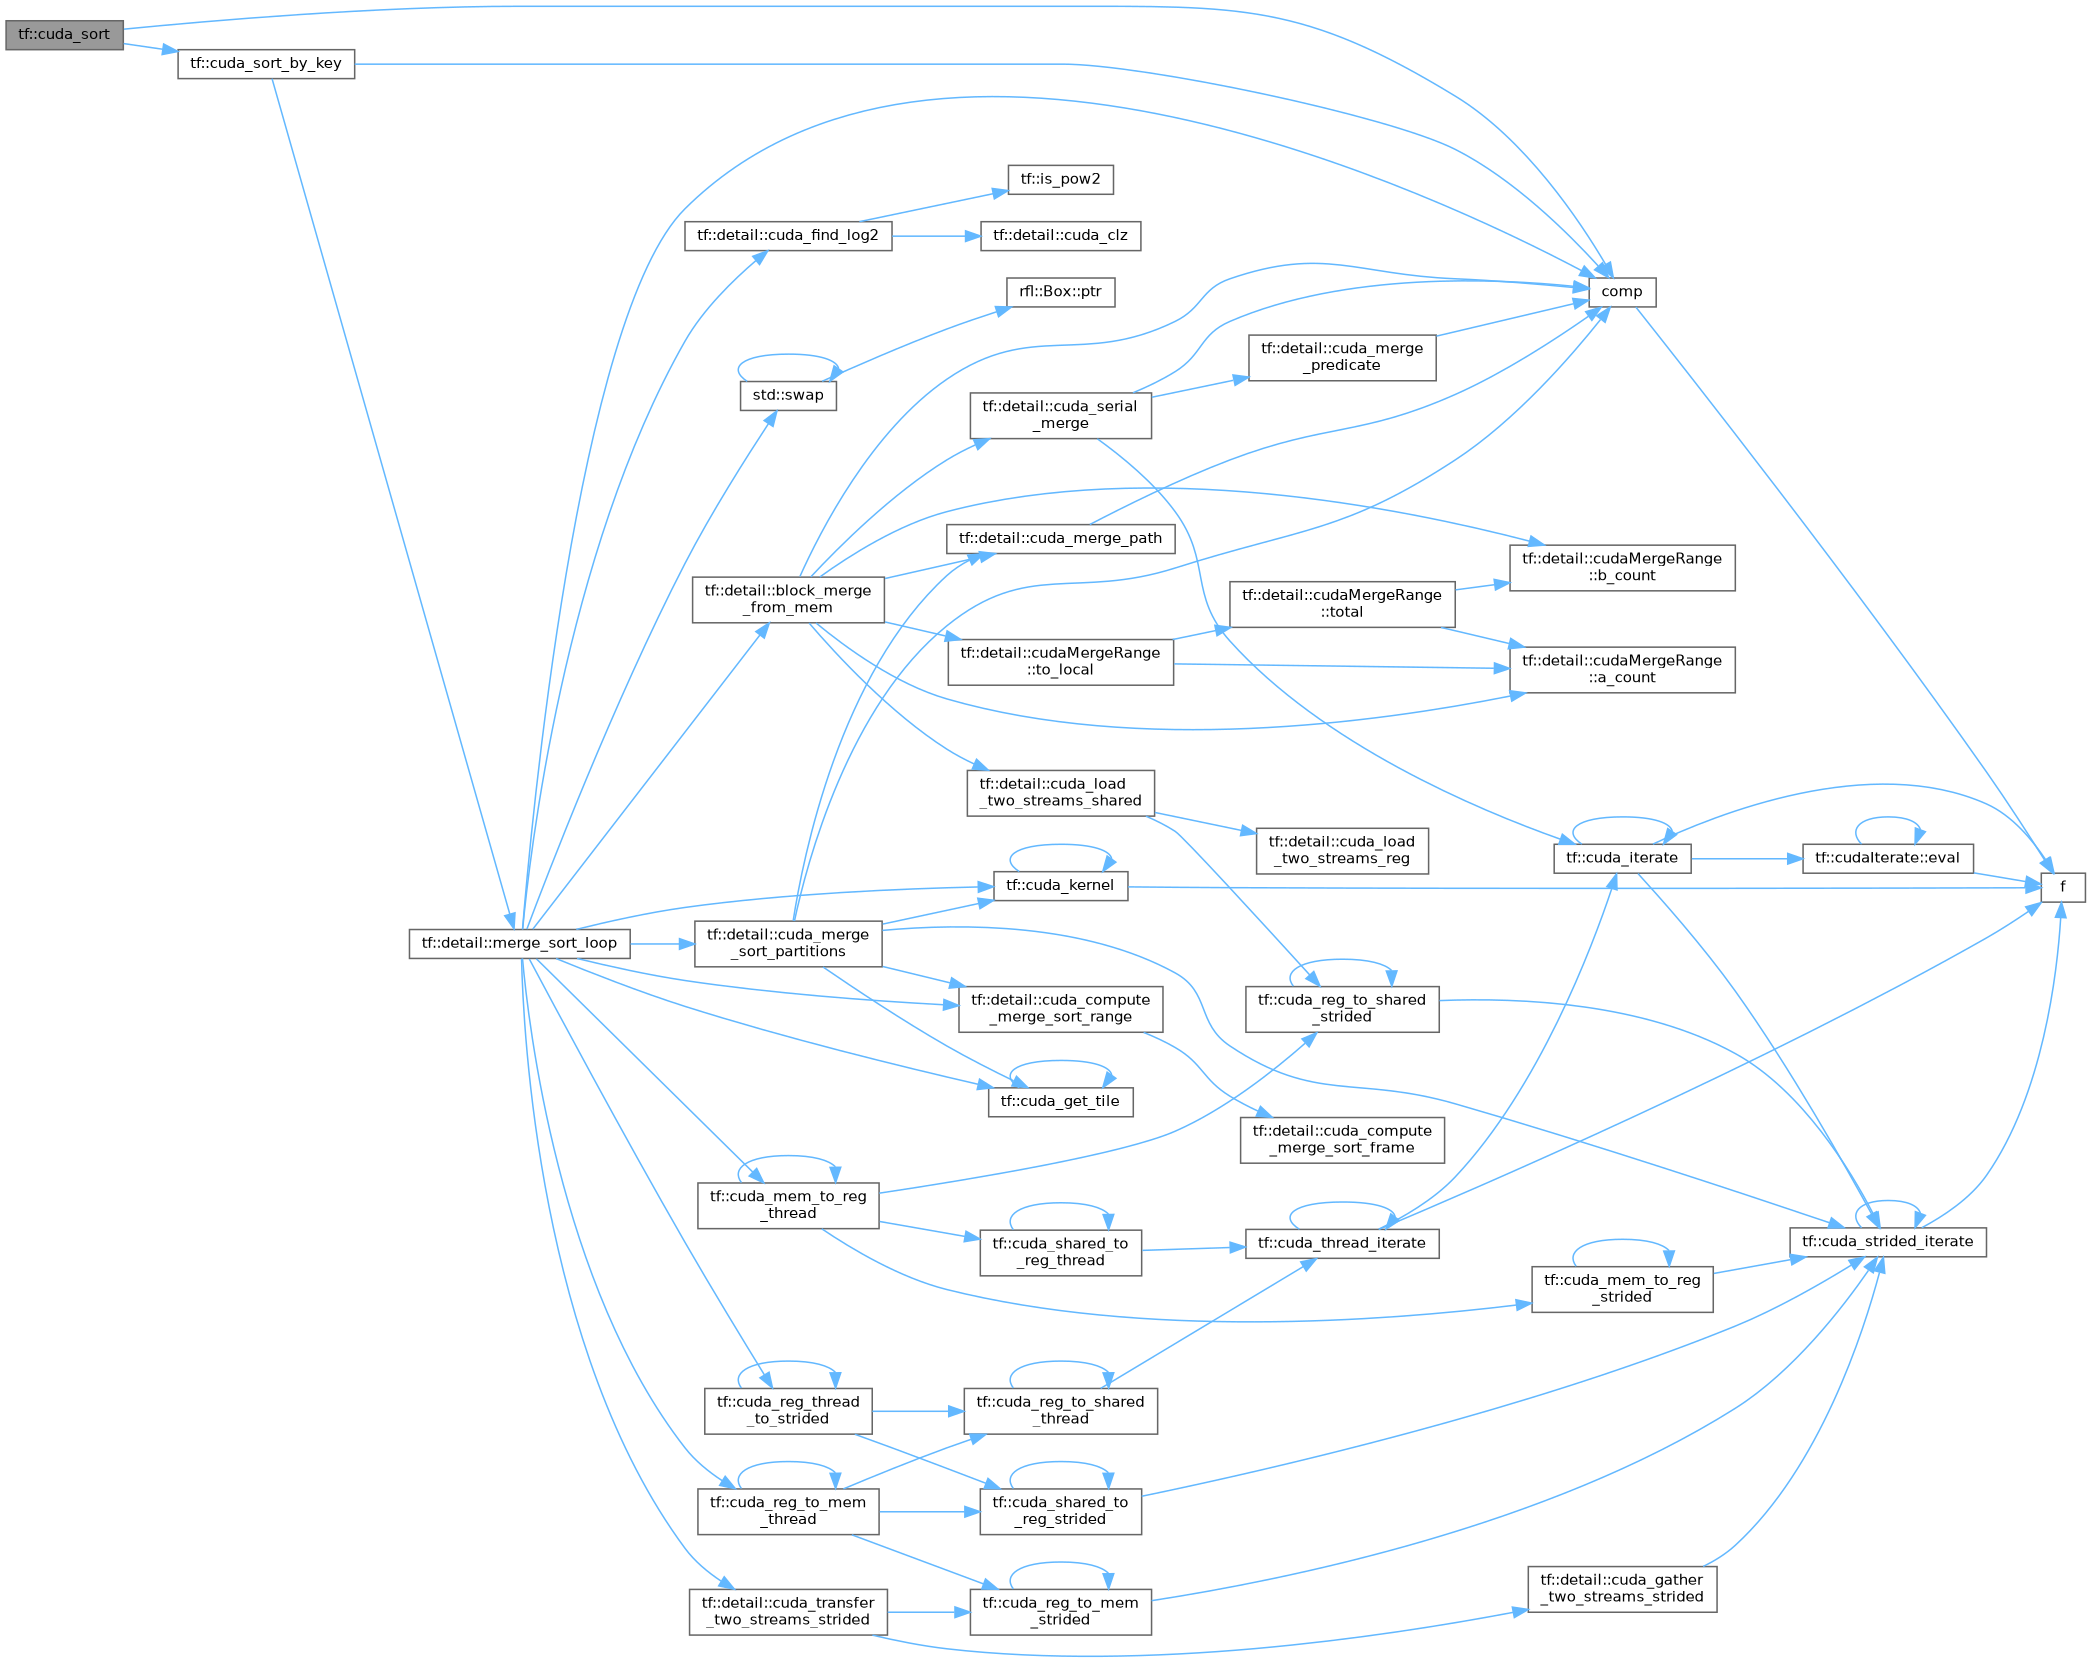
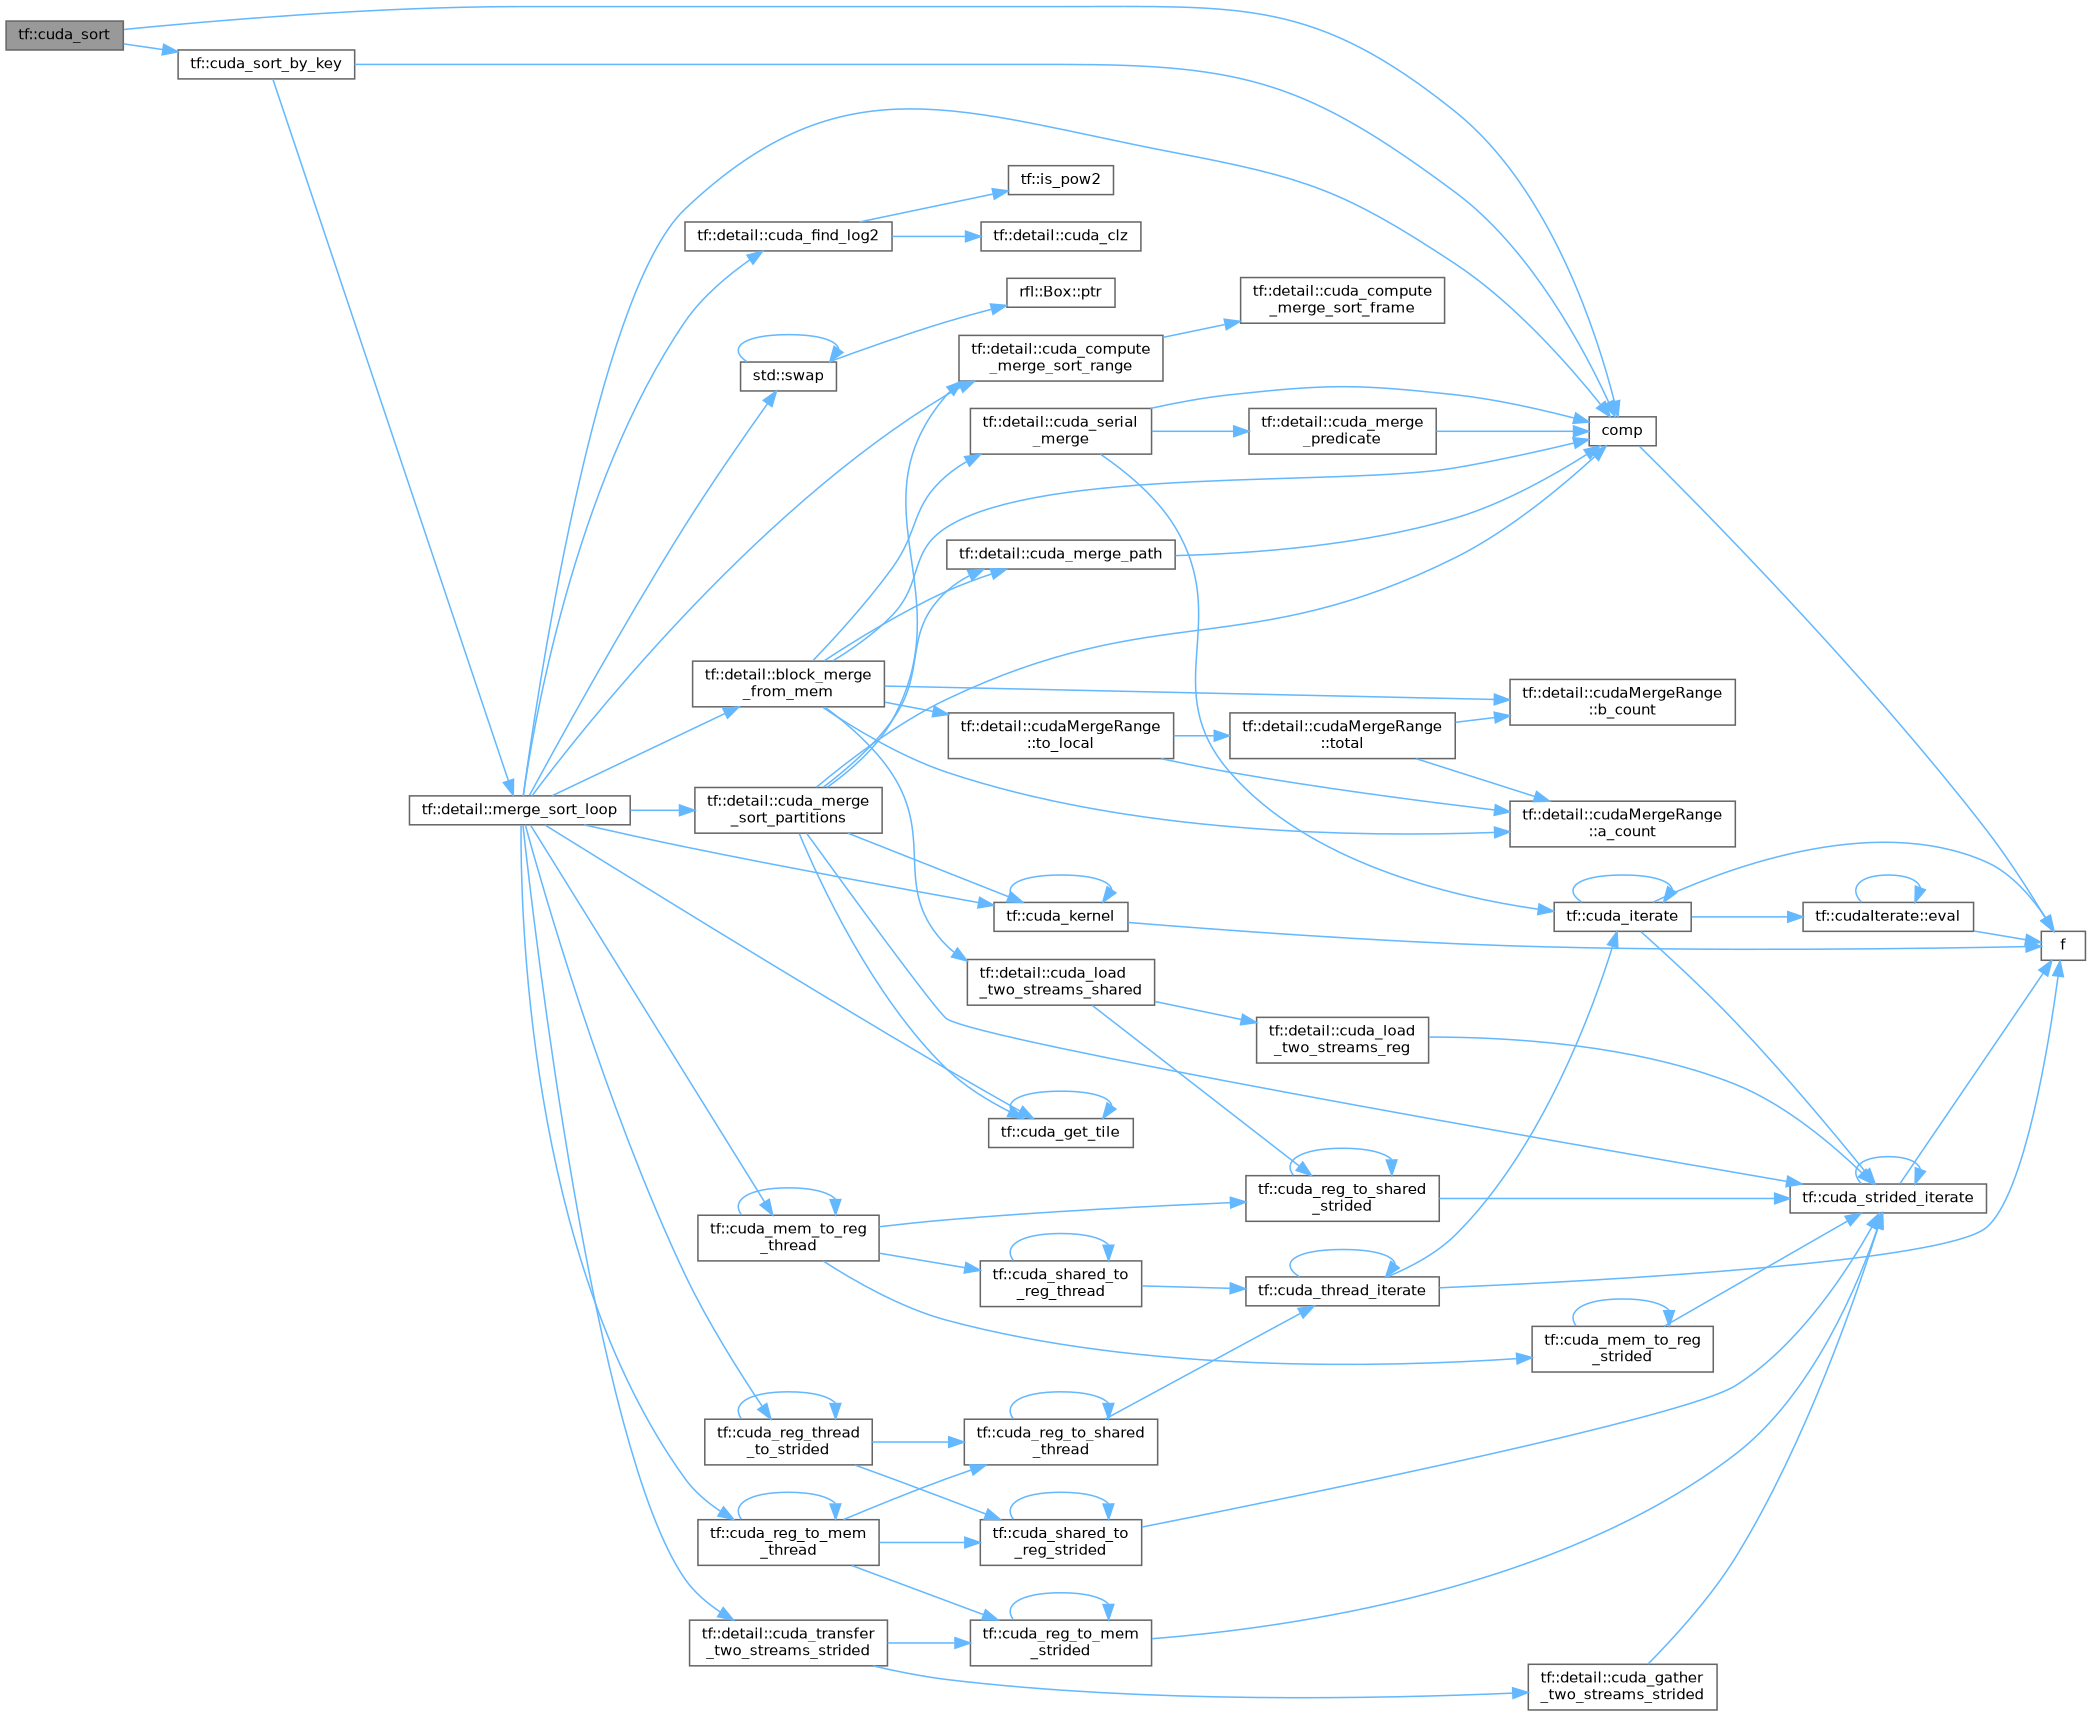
  digraph {
    rankdir=LR
    node [color=grey40 fillcolor=white fontname=Helvetica fontsize=10 shape=box style=filled]
    edge [color=steelblue1 fontname=Helvetica fontsize=10 labelfontname=Helvetica labelfontsize=10 style=solid]
    n1 [color=gray40 fillcolor=grey60 fontcolor=black height=0.2 label="tf::cuda_sort" width=0.4]
    n2 [height=0.2 label=comp width=0.4]
    n3 [height=0.2 label="tf::cuda_sort_by_key" width=0.4]
    n4 [height=0.2 label=f width=0.4]
    n5 [height=0.2 label="tf::detail::merge_sort_loop" width=0.4]
    n6 [height=0.2 label="tf::detail::block_merge\l_from_mem" width=0.4]
    n7 [height=0.2 label="tf::detail::cuda_compute\l_merge_sort_range" width=0.4]
    n8 [height=0.2 label="tf::detail::cuda_find_log2" width=0.4]
    n9 [height=0.2 label="tf::cuda_get_tile" width=0.4]
    n10 [height=0.2 label="tf::cuda_kernel" width=0.4]
    n11 [height=0.2 label="tf::cuda_mem_to_reg\l_thread" width=0.4]
    n12 [height=0.2 label="tf::detail::cuda_merge\l_sort_partitions" width=0.4]
    n13 [height=0.2 label="tf::cuda_reg_thread\l_to_strided" width=0.4]
    n14 [height=0.2 label="tf::cuda_reg_to_mem\l_thread" width=0.4]
    n15 [height=0.2 label="tf::detail::cuda_transfer\l_two_streams_strided" width=0.4]
    n16 [height=0.2 label="std::swap" width=0.4]
    n17 [height=0.2 label="tf::detail::cudaMergeRange\l::a_count" width=0.4]
    n18 [height=0.2 label="tf::detail::cudaMergeRange\l::b_count" width=0.4]
    n19 [height=0.2 label="tf::detail::cuda_load\l_two_streams_shared" width=0.4]
    n20 [height=0.2 label="tf::detail::cuda_merge_path" width=0.4]
    n21 [height=0.2 label="tf::detail::cuda_serial\l_merge" width=0.4]
    n22 [height=0.2 label="tf::detail::cudaMergeRange\l::to_local" width=0.4]
    n23 [height=0.2 label="tf::detail::cuda_compute\l_merge_sort_frame" width=0.4]
    n24 [height=0.2 label="tf::detail::cuda_clz" width=0.4]
    n25 [height=0.2 label="tf::is_pow2" width=0.4]
    n26 [height=0.2 label="tf::cuda_reg_to_shared\l_strided" width=0.4]
    n27 [height=0.2 label="tf::cuda_mem_to_reg\l_strided" width=0.4]
    n28 [height=0.2 label="tf::cuda_shared_to\l_reg_thread" width=0.4]
    n29 [height=0.2 label="tf::cuda_strided_iterate" width=0.4]
    n30 [height=0.2 label="tf::cuda_reg_to_shared\l_thread" width=0.4]
    n31 [height=0.2 label="tf::cuda_shared_to\l_reg_strided" width=0.4]
    n32 [height=0.2 label="tf::cuda_reg_to_mem\l_strided" width=0.4]
    n33 [height=0.2 label="tf::detail::cuda_gather\l_two_streams_strided" width=0.4]
    n34 [height=0.2 label="rfl::Box::ptr" width=0.4]
    n35 [height=0.2 label="tf::detail::cuda_load\l_two_streams_reg" width=0.4]
    n36 [height=0.2 label="tf::cuda_iterate" width=0.4]
    n37 [height=0.2 label="tf::detail::cuda_merge\l_predicate" width=0.4]
    n38 [height=0.2 label="tf::detail::cudaMergeRange\l::total" width=0.4]
    n39 [height=0.2 label="tf::cudaIterate::eval" width=0.4]
    n40 [height=0.2 label="tf::cuda_thread_iterate" width=0.4]
    n1 -> n2
    n1 -> n3
    n2 -> n4
    n3 -> n2
    n3 -> n5
    n5 -> n2
    n5 -> n6
    n5 -> n7
    n5 -> n8
    n5 -> n9
    n5 -> n10
    n5 -> n11
    n5 -> n12
    n5 -> n13
    n5 -> n14
    n5 -> n15
    n5 -> n16
    n6 -> n2
    n6 -> n17
    n6 -> n18
    n6 -> n19
    n6 -> n20
    n6 -> n21
    n6 -> n22
    n7 -> n23
    n8 -> n24
    n8 -> n25
    n9 -> n9
    n10 -> n4
    n10 -> n10
    n11 -> n11
    n11 -> n26
    n11 -> n27
    n11 -> n28
    n12 -> n2
    n12 -> n7
    n12 -> n9
    n12 -> n10
    n12 -> n20
    n12 -> n29
    n13 -> n13
    n13 -> n30
    n13 -> n31
    n14 -> n14
    n14 -> n30
    n14 -> n31
    n14 -> n32
    n15 -> n32
    n15 -> n33
    n16 -> n16
    n16 -> n34
    n19 -> n26
    n19 -> n35
    n20 -> n2
    n21 -> n2
    n21 -> n36
    n21 -> n37
    n22 -> n17
    n22 -> n38
    n26 -> n26
    n26 -> n29
    n27 -> n27
    n27 -> n29
    n28 -> n28
    n28 -> n40
    n29 -> n4
    n29 -> n29
    n30 -> n30
    n30 -> n40
    n31 -> n29
    n31 -> n31
    n32 -> n29
    n32 -> n32
    n33 -> n29
+   n35 -> n29
    n36 -> n4
    n36 -> n29
    n36 -> n36
    n36 -> n39
    n37 -> n2
    n38 -> n17
    n38 -> n18
    n39 -> n4
    n39 -> n39
    n40 -> n4
    n40 -> n36
    n40 -> n40
  }
